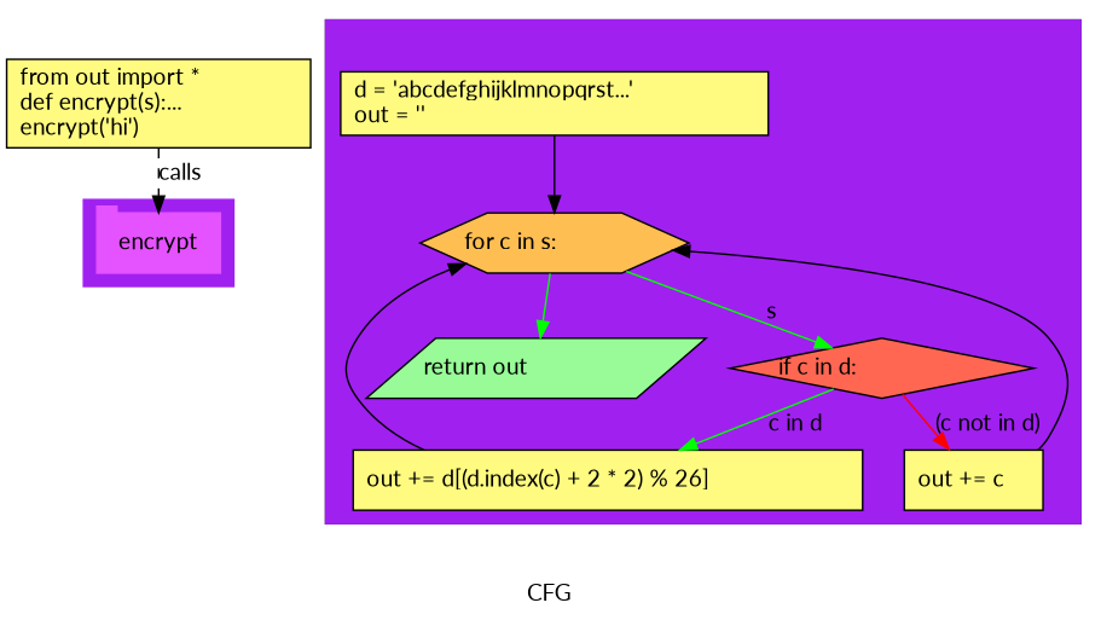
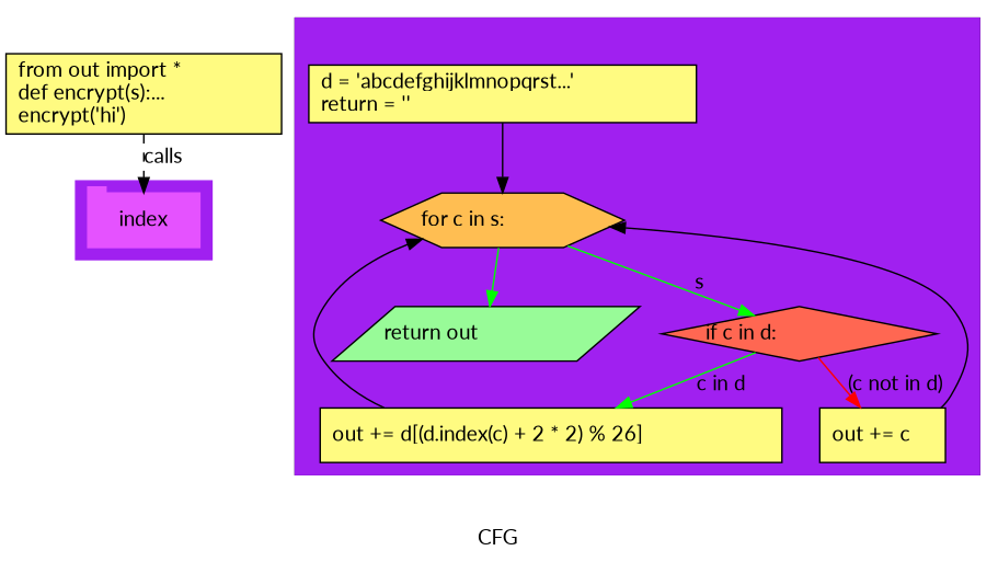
  digraph {
    compound=True
    fontname=Lato
    label=CFG
    pack=False
    rankdir=TB
    ranksep=0.02
    node [fontname=Lato shape=rectangle style="filled,solid" fillcolor="#FFFB81"]
    edge [color=black fontname=Lato]
-   n1 [color="#E552FF" height=0.5 label=encrypt linenum="[12]" shape=tab style=filled width=1.0278 fillcolor=""]
-   n2 [height=0.52778 label="d = 'abcdefghijklmnopqrst...'\lout = ''\l" linenum="[3, 4]" width=3.5556]
+   n1 [color="#E552FF" height=0.5 label=index linenum="[12]" shape=tab style=filled width=1.0278 fillcolor=""]
+   n2 [height=0.52778 label="d = 'abcdefghijklmnopqrst...'\lreturn = ''\l" linenum="[3, 4]" width=3.5556]
    n3 [fillcolor="#FFBE52" height=0.5 label="for c in s:\l" linenum="[5]" shape=hexagon width=2.2306]
    n4 [fillcolor="#FF6752" height=0.5 label="if c in d:\l" linenum="[6]" shape=diamond width=2.5277]
    n5 [fillcolor="#98fb98" height=0.5 label="return out\l" linenum="[10]" shape=parallelogram width=2.6206]
    n6 [height=0.5 label="out += d[(d.index(c) + 2 * 2) % 26]\l" linenum="[7]" width=4.2361]
    n7 [height=0.5 label="out += c\l" linenum="[9]" width=1.1528]
    n8 [height=0.73611 label="from out import *\ldef encrypt(s):...\lencrypt('hi')\l" linenum="[1]" width=2.5278]
    subgraph cluster_1 {
      color=purple
      compound=true
      label=""
      shape=tab
      style=filled
      n1
    }
    subgraph cluster_2 {
      label=encrypt
      n2
      n3
      n4
      n5
      n6
      n7
      subgraph cluster_3 {
        color=purple
        compound=true
        label=""
        shape=tab
        style=filled
      }
    }
    n2 -> n3
    n3 -> n4 [color=green label=s]
    n3 -> n5 [color=green]
    n4 -> n6 [color=green label="c in d"]
    n4 -> n7 [color=red label="(c not in d)"]
    n6 -> n3
    n7 -> n3
    n8 -> n1 [label=calls style=dashed color=""]
  }
